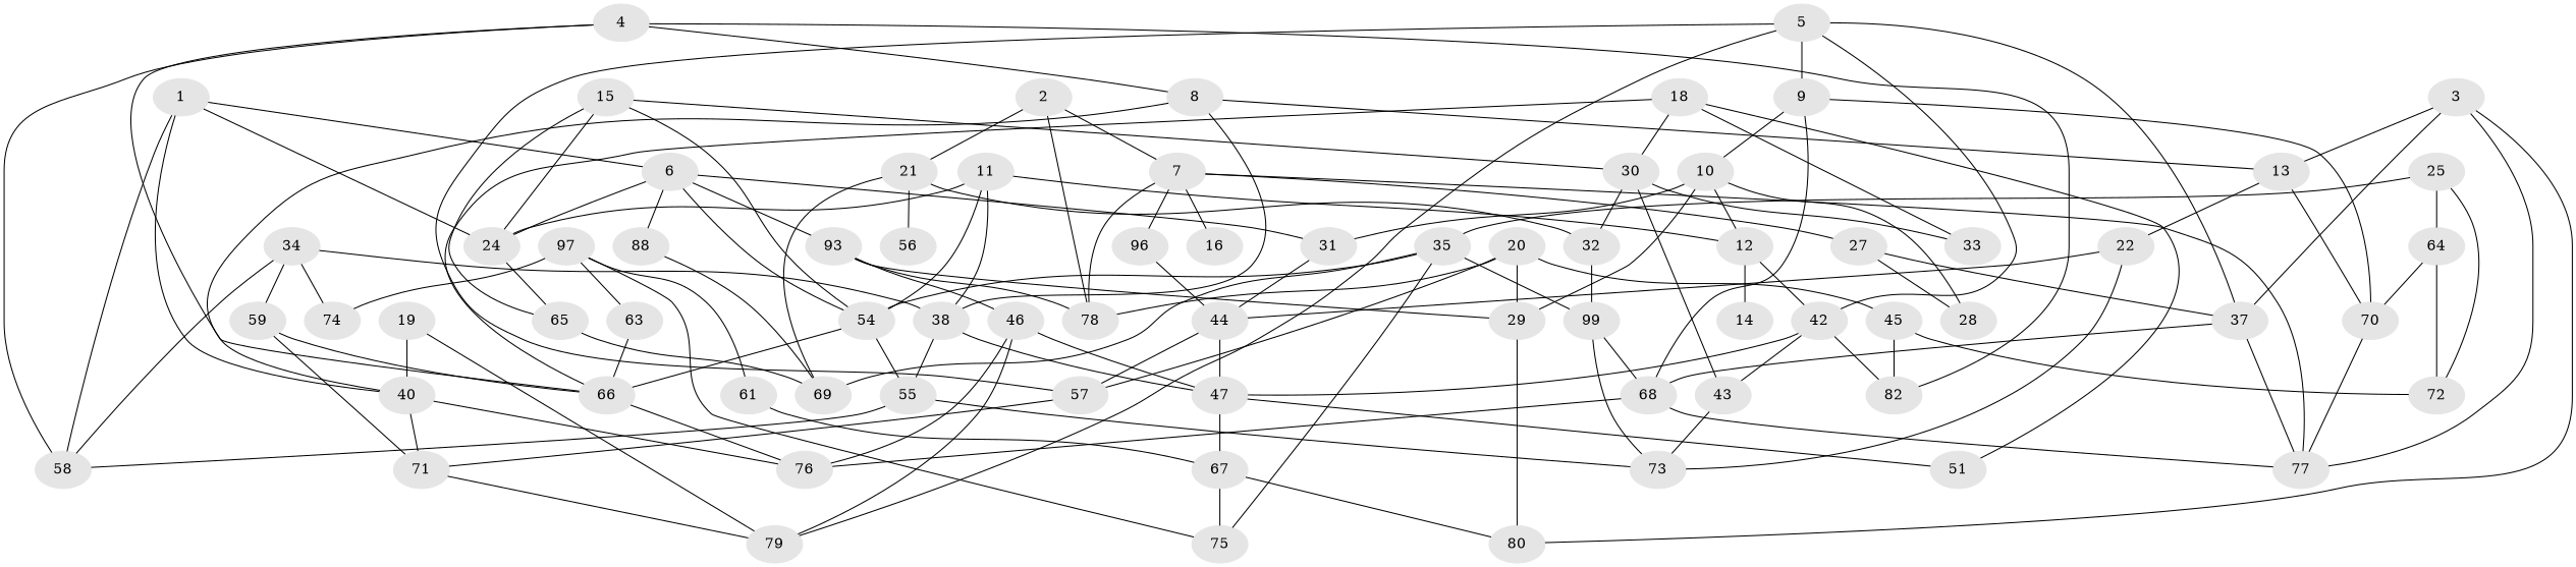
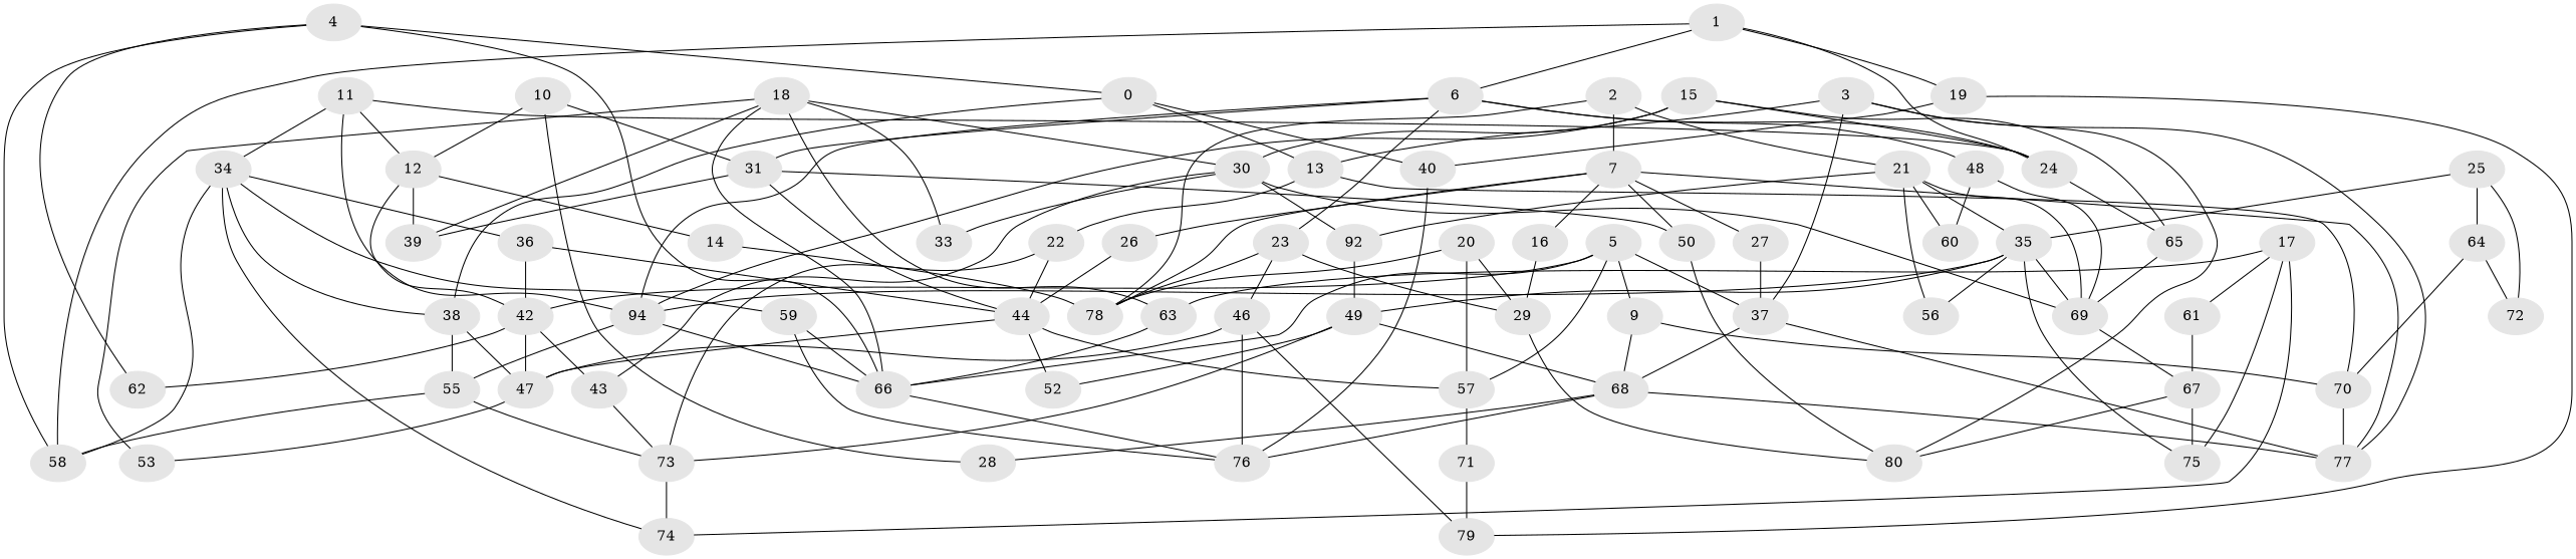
  graph {
    node [color=gray90 style=filled]
    1
    6
    24
    40
    58
-   23 [label=93]
+   23
    31
-   48 [label=88]
-   54
+   48
+   54 [label=94]
    65
    71
    76
    2
    7
    21
    78
    77
    16
-   26 [label=96]
+   26
    27
-   32
+   50
+   32 [label=92]
    35
    56
+   60
    69
    3
    13
    37
    80
    70
    22
    68
    4
-   8
-   62 [label=82]
+   8 [label=0]
+   62
    66
    38
    5
    9
    42
    57
    79
    10
    43
    47
    29
    46
+   39
    44
    55
    28
    12
    14
    11
    34
    74
+   36
    59
    73
    15
    30
    33
-   17 [label=97]
+   17
    61
    63
    75
    67
    18
-   51
+   51 [label=53]
    19
    20
-   45
    72
-   49 [label=99]
+   49
+   52
    25
    64
    1 -- 6
    1 -- 24
-   1 -- 40
+   1 -- 19
    1 -- 58
    6 -- 24
    6 -- 23
    6 -- 31
    6 -- 48
    6 -- 54
    24 -- 65
-   40 -- 71
    40 -- 76
    23 -- 78
    23 -- 29
    23 -- 46
+   31 -- 50
+   31 -- 39
    31 -- 44
+   48 -- 60
    48 -- 69
    54 -- 66
    54 -- 55
    65 -- 69
    71 -- 79
    2 -- 7
    2 -- 21
    2 -- 78
    7 -- 78
    7 -- 77
    7 -- 16
    7 -- 26
    7 -- 27
+   7 -- 50
    21 -- 32
+   21 -- 35
    21 -- 56
+   21 -- 60
    21 -- 69
-   10 -- 29
+   16 -- 29
    26 -- 44
    27 -- 37
-   27 -- 28
+   68 -- 28
+   50 -- 80
    32 -- 49
    35 -- 54
+   35 -- 56
    35 -- 69
    35 -- 75
    35 -- 49
    3 -- 77
    3 -- 13
    3 -- 37
    3 -- 80
    13 -- 70
    13 -- 22
    37 -- 77
    37 -- 68
    70 -- 77
    22 -- 44
    22 -- 73
    68 -- 76
    68 -- 77
    4 -- 58
    4 -- 8
    4 -- 62
    4 -- 66
    8 -- 40
    8 -- 13
    8 -- 38
    66 -- 76
    38 -- 47
    38 -- 55
    5 -- 37
    5 -- 9
    5 -- 42
    5 -- 57
-   5 -- 79
+   5 -- 66
    9 -- 70
    9 -- 68
-   9 -- 10
    42 -- 62
    42 -- 43
    42 -- 47
    57 -- 71
    10 -- 31
    10 -- 28
    10 -- 12
    43 -- 73
-   47 -- 67
+   69 -- 67
    47 -- 51
    29 -- 80
    46 -- 76
    46 -- 79
    46 -- 47
    44 -- 57
    44 -- 47
+   44 -- 52
    55 -- 58
    55 -- 73
    12 -- 42
+   12 -- 39
    12 -- 14
+   14 -- 78
    11 -- 24
    11 -- 54
    11 -- 12
-   11 -- 38
+   11 -- 34
    34 -- 58
    34 -- 38
    34 -- 74
+   34 -- 36
    34 -- 59
-   59 -- 71
+   36 -- 42
+   36 -- 44
+   59 -- 76
    59 -- 66
+   73 -- 74
    15 -- 24
    15 -- 54
    15 -- 65
    15 -- 30
    30 -- 32
+   30 -- 69
    30 -- 43
    30 -- 33
    17 -- 74
    17 -- 61
    17 -- 63
    17 -- 75
    61 -- 67
    63 -- 66
    67 -- 80
    67 -- 75
    18 -- 66
+   18 -- 39
    18 -- 30
    18 -- 33
+   18 -- 63
    18 -- 51
    19 -- 40
    19 -- 79
    20 -- 78
    20 -- 57
    20 -- 29
-   20 -- 45
-   45 -- 62
-   45 -- 72
    49 -- 68
    49 -- 73
+   49 -- 52
    25 -- 35
    25 -- 72
    25 -- 64
    64 -- 70
    64 -- 72
  }
